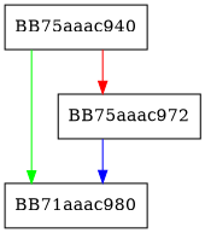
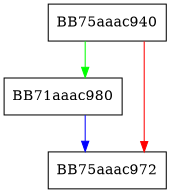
  digraph {
    splines=ortho
    node [shape=box]
    n1 [label=BB71aaac980]
    BB75aaac940
    BB75aaac972
    BB75aaac940 -> n1 [color=green]
    BB75aaac940 -> BB75aaac972 [color=red]
-   BB75aaac972 -> n1 [color=blue]
+   n1 -> BB75aaac972 [color=blue]
  }
